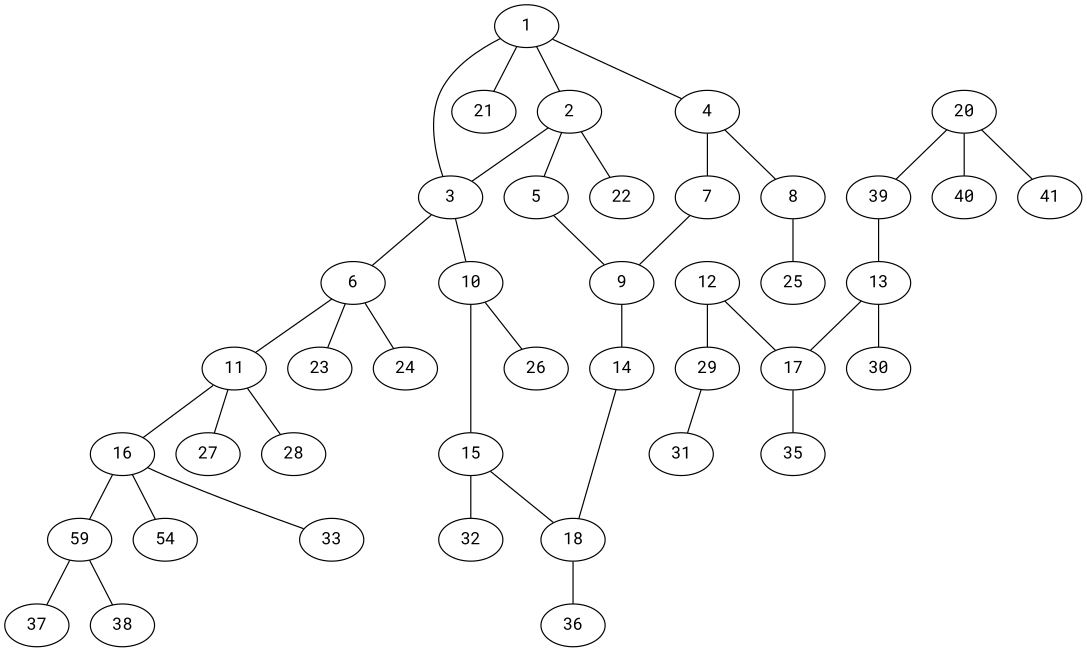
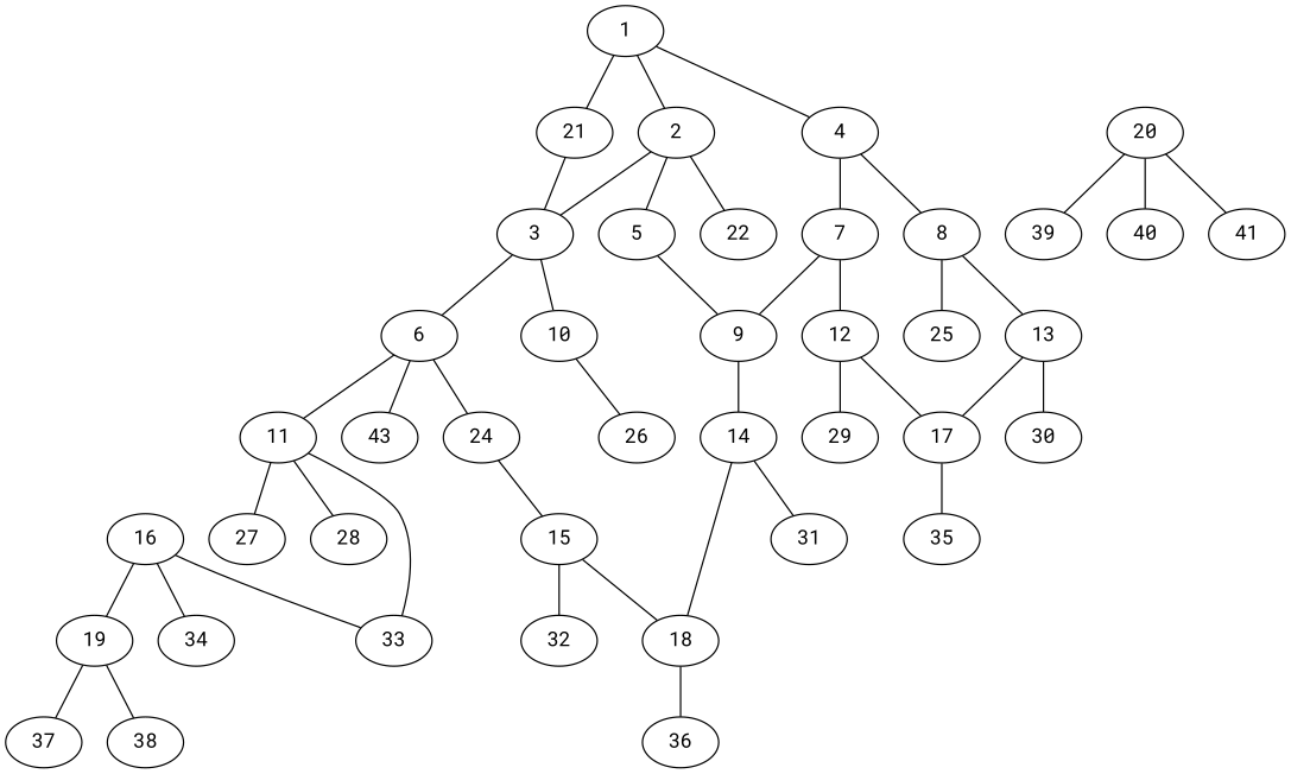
  graph {
    fontname="Roboto Mono"
    node [chem=H fontname="Roboto Mono"]
    edge [fontname="Roboto Mono" valence=1]
    1 [chem=C]
    2 [chem=C]
    3 [chem=N]
    4 [chem=C]
    21
    5 [chem=C]
    22
    6 [chem=C]
    10 [chem=C]
    7 [chem=C]
    8 [chem=C]
    9 [chem=C]
    11 [chem=C]
-   23
+   23 [label=43]
    24
    12 [chem=C]
    13 [chem=C]
    25
    14 [chem=C]
    15 [chem=C]
    26
    16 [chem=C]
    27
    28
    17 [chem=C]
    29
    30
    18 [chem=C]
    31
    32
-   19 [chem=C label=59]
+   19 [chem=C]
    33
-   34 [label=54]
+   34
    35
    36
    37
    38
    20 [chem=C]
    39
    40
    41
    1 -- 2
-   1 -- 3
+   21 -- 3
    1 -- 4
    1 -- 21
    2 -- 3
    2 -- 5
    2 -- 22
    3 -- 6
    3 -- 10
    4 -- 7 [valence=2]
    4 -- 8
    5 -- 9 [valence=2]
    6 -- 11
    6 -- 23
    6 -- 24
-   10 -- 15 [valence=2]
+   24 -- 15 [valence=2]
    10 -- 26
    7 -- 9
-   39 -- 13 [valence=2]
+   7 -- 12
+   8 -- 13 [valence=2]
    8 -- 25
    9 -- 14
-   11 -- 16
+   11 -- 33
    11 -- 27
    11 -- 28
    12 -- 17 [valence=2]
    12 -- 29
    13 -- 17
    13 -- 30
    14 -- 18 [valence=2]
-   29 -- 31
+   14 -- 31
    15 -- 18
    15 -- 32
    16 -- 19
    16 -- 33
    16 -- 34
    17 -- 35
    18 -- 36
    19 -- 37
    19 -- 38
    20 -- 39
    20 -- 40
    20 -- 41
  }
